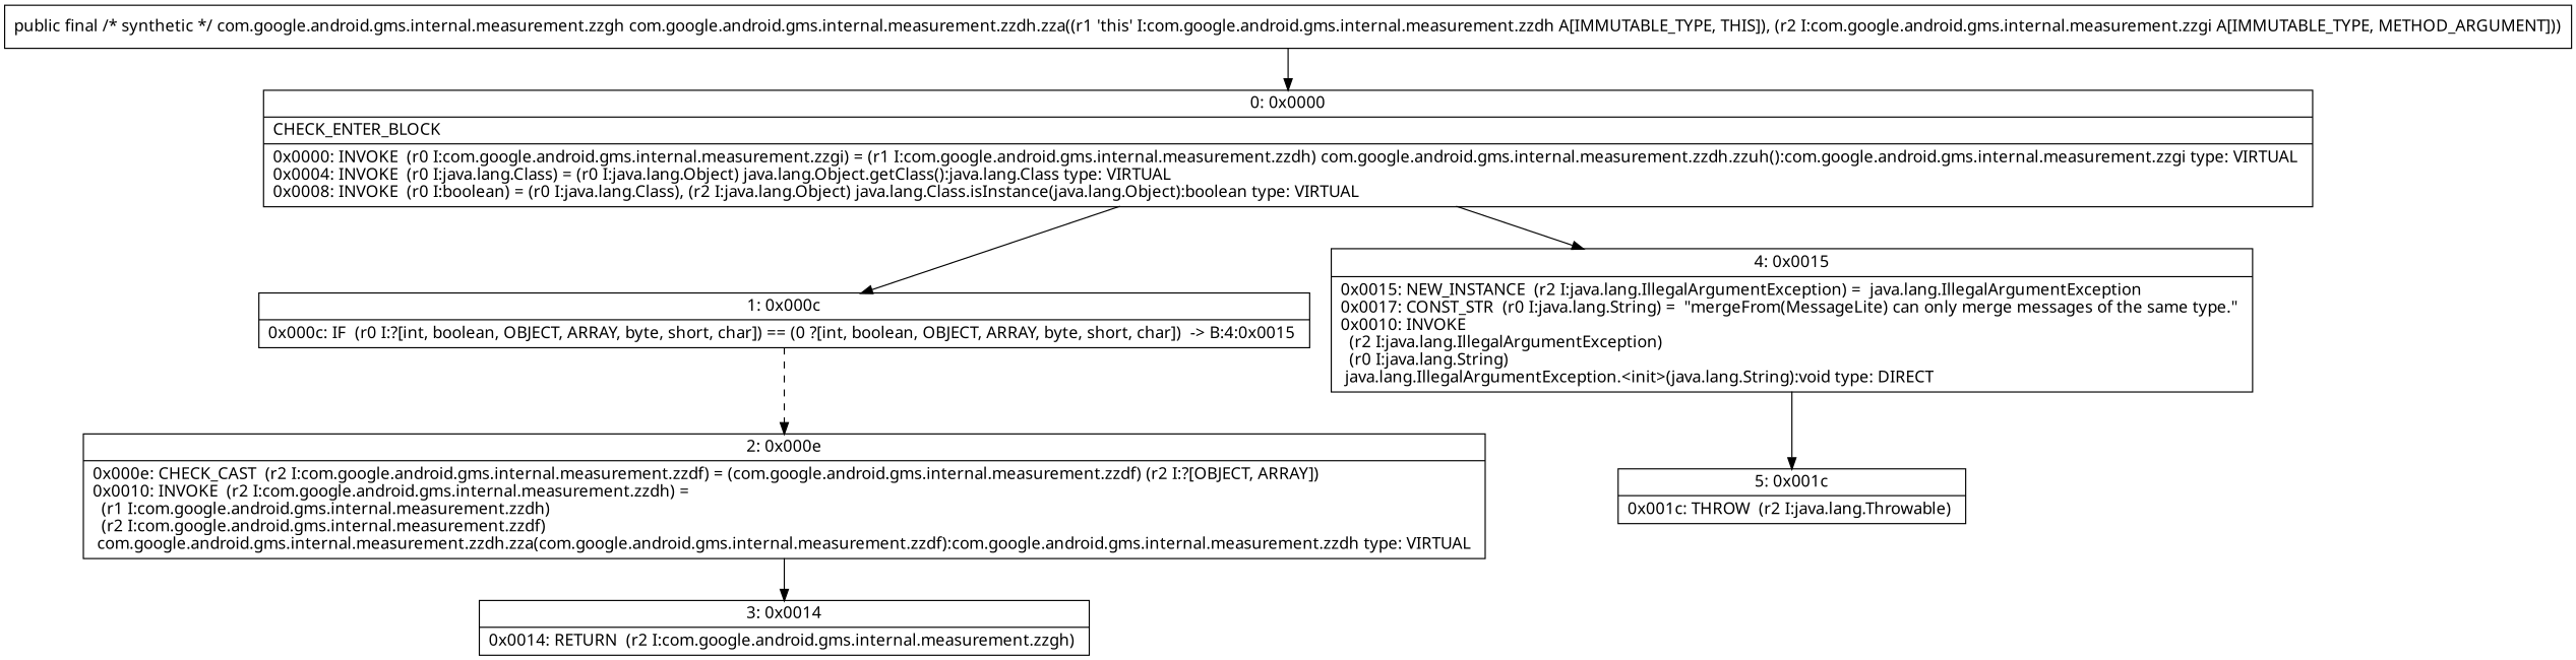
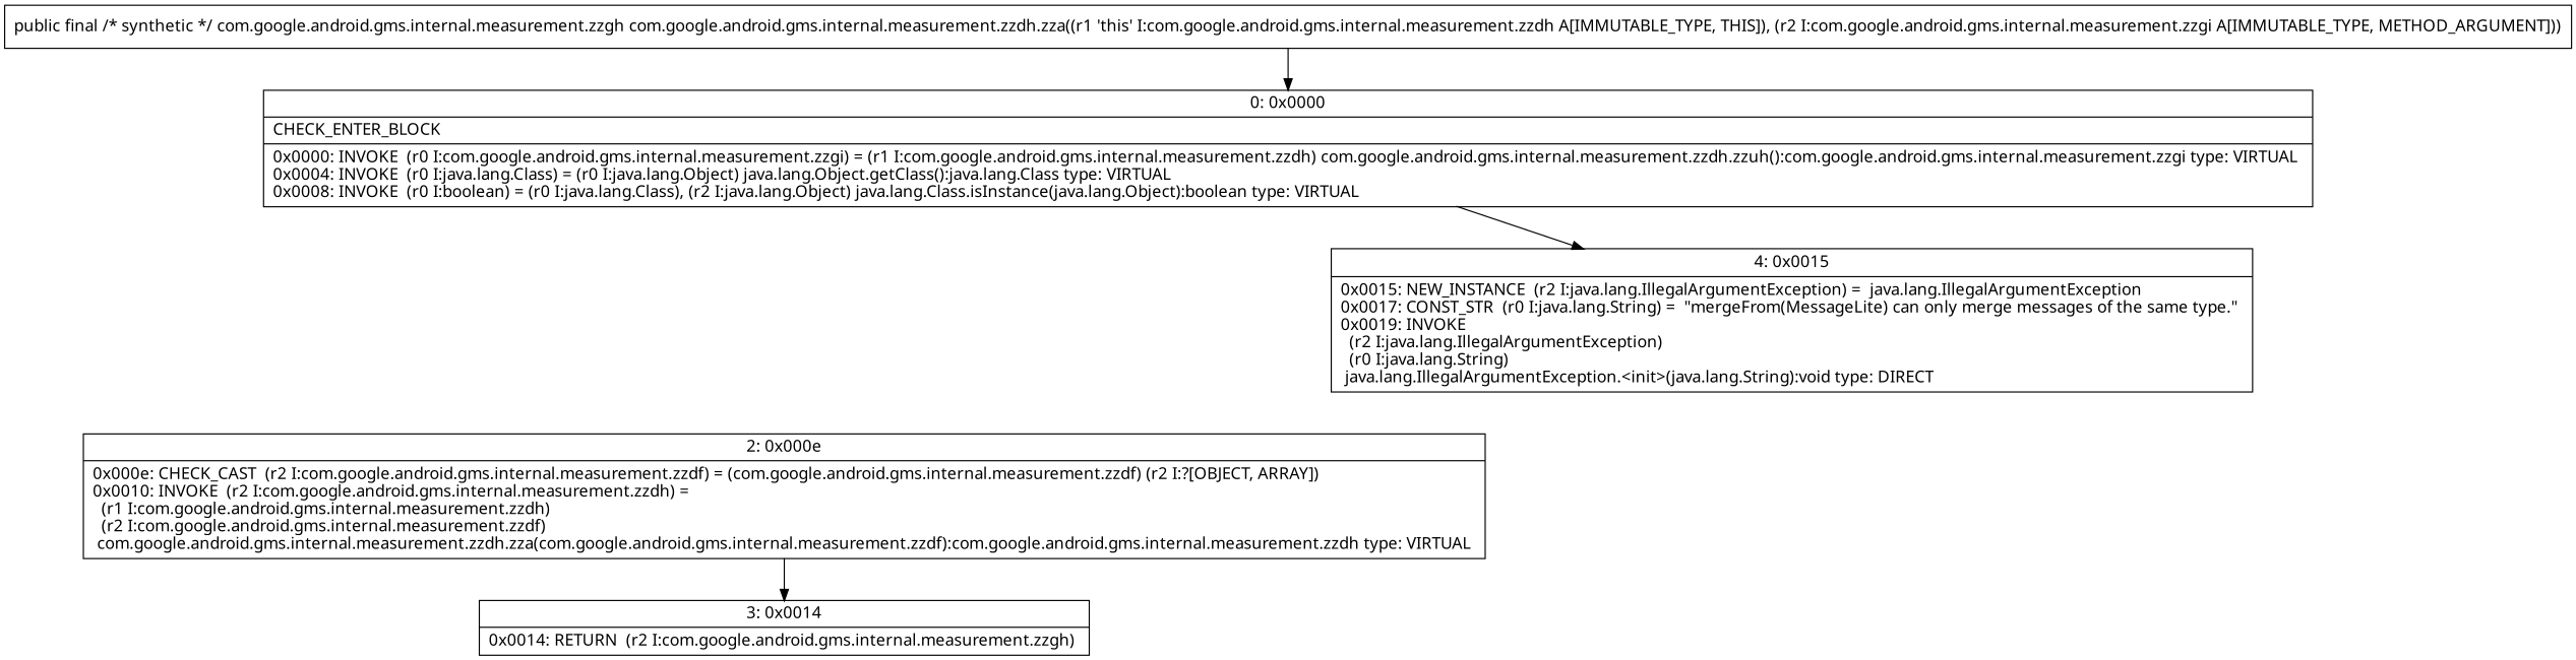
  digraph {
    fontname="Noto Sans"
    node [fontname="Noto Sans" shape=record]
    edge [fontname="Noto Sans"]
    n1 [label="{0\:\ 0x0000|CHECK_ENTER_BLOCK\l|0x0000: INVOKE  (r0 I:com.google.android.gms.internal.measurement.zzgi) = (r1 I:com.google.android.gms.internal.measurement.zzdh) com.google.android.gms.internal.measurement.zzdh.zzuh():com.google.android.gms.internal.measurement.zzgi type: VIRTUAL \l0x0004: INVOKE  (r0 I:java.lang.Class) = (r0 I:java.lang.Object) java.lang.Object.getClass():java.lang.Class type: VIRTUAL \l0x0008: INVOKE  (r0 I:boolean) = (r0 I:java.lang.Class), (r2 I:java.lang.Object) java.lang.Class.isInstance(java.lang.Object):boolean type: VIRTUAL \l}"]
-   n2 [label="{1\:\ 0x000c|0x000c: IF  (r0 I:?[int, boolean, OBJECT, ARRAY, byte, short, char]) == (0 ?[int, boolean, OBJECT, ARRAY, byte, short, char])  \-\> B:4:0x0015 \l}"]
-   n3 [label="{4\:\ 0x0015|0x0015: NEW_INSTANCE  (r2 I:java.lang.IllegalArgumentException) =  java.lang.IllegalArgumentException \l0x0017: CONST_STR  (r0 I:java.lang.String) =  \"mergeFrom(MessageLite) can only merge messages of the same type.\" \l0x0010: INVOKE  \l  (r2 I:java.lang.IllegalArgumentException)\l  (r0 I:java.lang.String)\l java.lang.IllegalArgumentException.\<init\>(java.lang.String):void type: DIRECT \l}"]
+   n3 [label="{4\:\ 0x0015|0x0015: NEW_INSTANCE  (r2 I:java.lang.IllegalArgumentException) =  java.lang.IllegalArgumentException \l0x0017: CONST_STR  (r0 I:java.lang.String) =  \"mergeFrom(MessageLite) can only merge messages of the same type.\" \l0x0019: INVOKE  \l  (r2 I:java.lang.IllegalArgumentException)\l  (r0 I:java.lang.String)\l java.lang.IllegalArgumentException.\<init\>(java.lang.String):void type: DIRECT \l}"]
    n4 [label="{2\:\ 0x000e|0x000e: CHECK_CAST  (r2 I:com.google.android.gms.internal.measurement.zzdf) = (com.google.android.gms.internal.measurement.zzdf) (r2 I:?[OBJECT, ARRAY]) \l0x0010: INVOKE  (r2 I:com.google.android.gms.internal.measurement.zzdh) = \l  (r1 I:com.google.android.gms.internal.measurement.zzdh)\l  (r2 I:com.google.android.gms.internal.measurement.zzdf)\l com.google.android.gms.internal.measurement.zzdh.zza(com.google.android.gms.internal.measurement.zzdf):com.google.android.gms.internal.measurement.zzdh type: VIRTUAL \l}"]
    n5 [label="{3\:\ 0x0014|0x0014: RETURN  (r2 I:com.google.android.gms.internal.measurement.zzgh) \l}"]
-   n6 [label="{5\:\ 0x001c|0x001c: THROW  (r2 I:java.lang.Throwable) \l}"]
    n7 [label="{public final \/* synthetic *\/ com.google.android.gms.internal.measurement.zzgh com.google.android.gms.internal.measurement.zzdh.zza((r1 'this' I:com.google.android.gms.internal.measurement.zzdh A[IMMUTABLE_TYPE, THIS]), (r2 I:com.google.android.gms.internal.measurement.zzgi A[IMMUTABLE_TYPE, METHOD_ARGUMENT])) }"]
-   n1 -> n2
    n1 -> n3
-   n2 -> n4 [style=dashed]
-   n3 -> n6
    n4 -> n5
    n7 -> n1
  }
